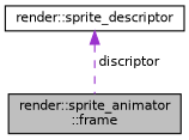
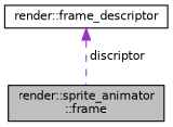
  digraph {
    fontname="DejaVu Sans"
    node [color=black fontname="DejaVu Sans" fontsize=10 shape=record style=filled]
    n1 [fillcolor=grey75 fontcolor=black height=0.2 label="render::sprite_animator\l::frame" width=0.4]
-   n2 [fillcolor=white height=0.2 label="render::sprite_descriptor" width=0.4]
+   n2 [fillcolor=white height=0.2 label="render::frame_descriptor" width=0.4]
    n2 -> n1 [color=darkorchid3 dir=back fontname="DejaVu Sans" fontsize=10 label=" discriptor" labelfontname=Helvetica labelfontsize=10 style=dashed]
  }
